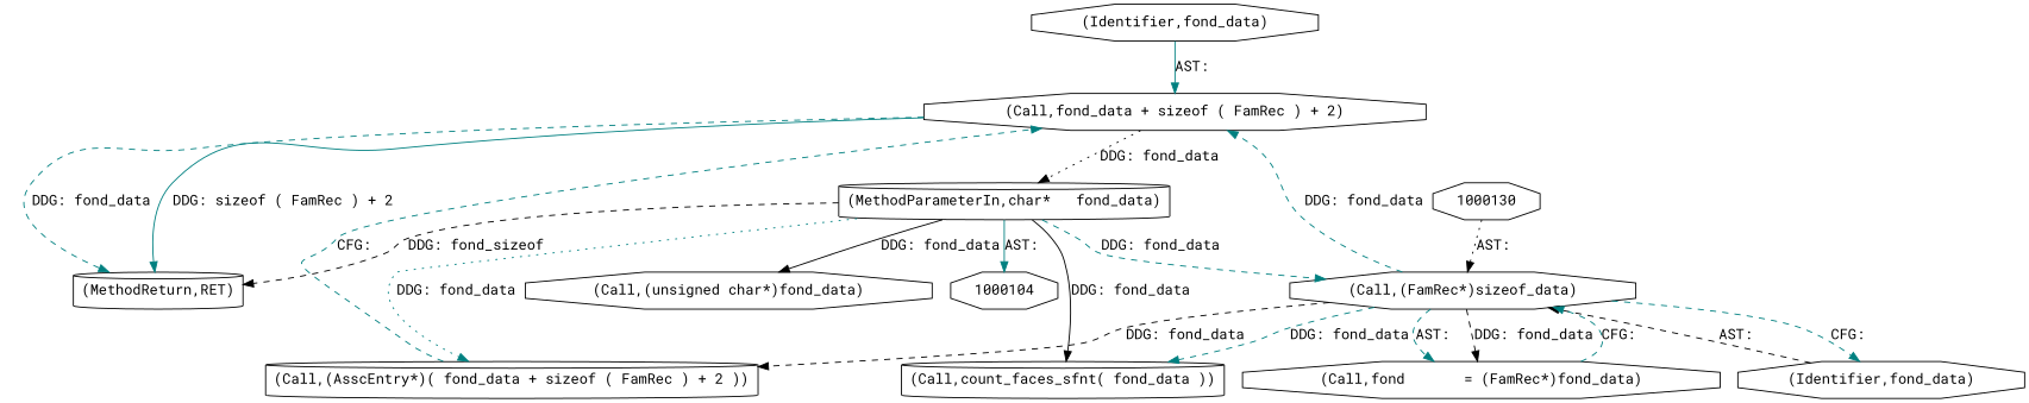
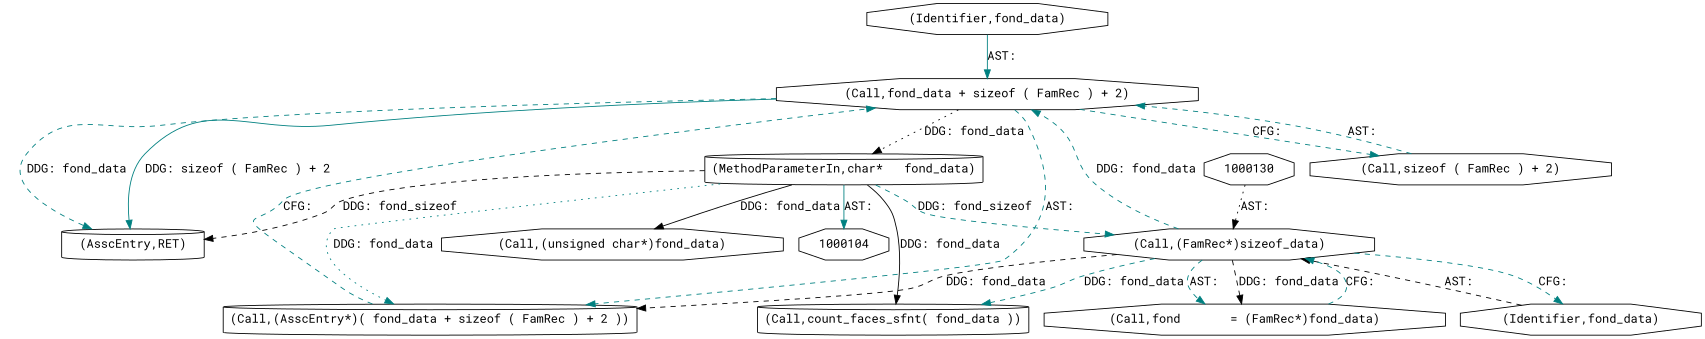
  digraph {
    fontname="Roboto Mono"
    node [fontname="Roboto Mono" shape=octagon]
    edge [color=teal fontname="Roboto Mono" style=dashed]
    n1 [label="(Call,fond_data + sizeof ( FamRec ) + 2)"]
-   n2 [label="(MethodReturn,RET)" shape=cylinder]
+   n2 [label="(AsscEntry,RET)" shape=cylinder]
+   n3 [label="(Call,sizeof ( FamRec ) + 2)"]
    n4 [label="(Call,(AsscEntry*)( fond_data + sizeof ( FamRec ) + 2 ))" shape=cylinder]
    n5 [label="(MethodParameterIn,char*   fond_data)" shape=cylinder]
    n6 [label="(Call,(FamRec*)sizeof_data)"]
    n7 [label="(Call,count_faces_sfnt( fond_data ))" shape=cylinder]
    n8 [label="(Identifier,fond_data)"]
    n9 [label="(Call,fond       = (FamRec*)fond_data)"]
    n10 [label="(Call,(unsigned char*)fond_data)"]
    1000104
    n12 [label="(Identifier,fond_data)"]
    1000130
    n1 -> n2 [label="DDG: sizeof ( FamRec ) + 2" style=solid]
    n1 -> n2 [label="DDG: fond_data"]
+   n1 -> n3 [label="CFG: "]
+   n1 -> n4 [label="AST: "]
    n1 -> n5 [color=black label="DDG: fond_data" style=dotted]
+   n3 -> n1 [label="AST: "]
    n4 -> n1 [label="CFG: "]
    n5 -> n2 [color=black label="DDG: fond_sizeof"]
    n5 -> n4 [label="DDG: fond_data" style=dotted]
-   n5 -> n6 [label="DDG: fond_data"]
+   n5 -> n6 [label="DDG: fond_sizeof"]
    n5 -> n7 [color=black label="DDG: fond_data" style=solid]
    n5 -> n10 [color=black label="DDG: fond_data" style=solid]
    n5 -> 1000104 [label="AST: " style=solid]
    n6 -> n1 [label="DDG: fond_data"]
    n6 -> n4 [color=black label="DDG: fond_data"]
    n6 -> n7 [label="DDG: fond_data"]
    n6 -> n8 [label="CFG: "]
    n6 -> n9 [label="AST: "]
    n6 -> n9 [color=black label="DDG: fond_data"]
    n8 -> n6 [color=black label="AST: "]
    n9 -> n6 [label="CFG: "]
    n12 -> n1 [label="AST: " style=solid]
    1000130 -> n6 [color=black label="AST: " style=dotted]
  }
